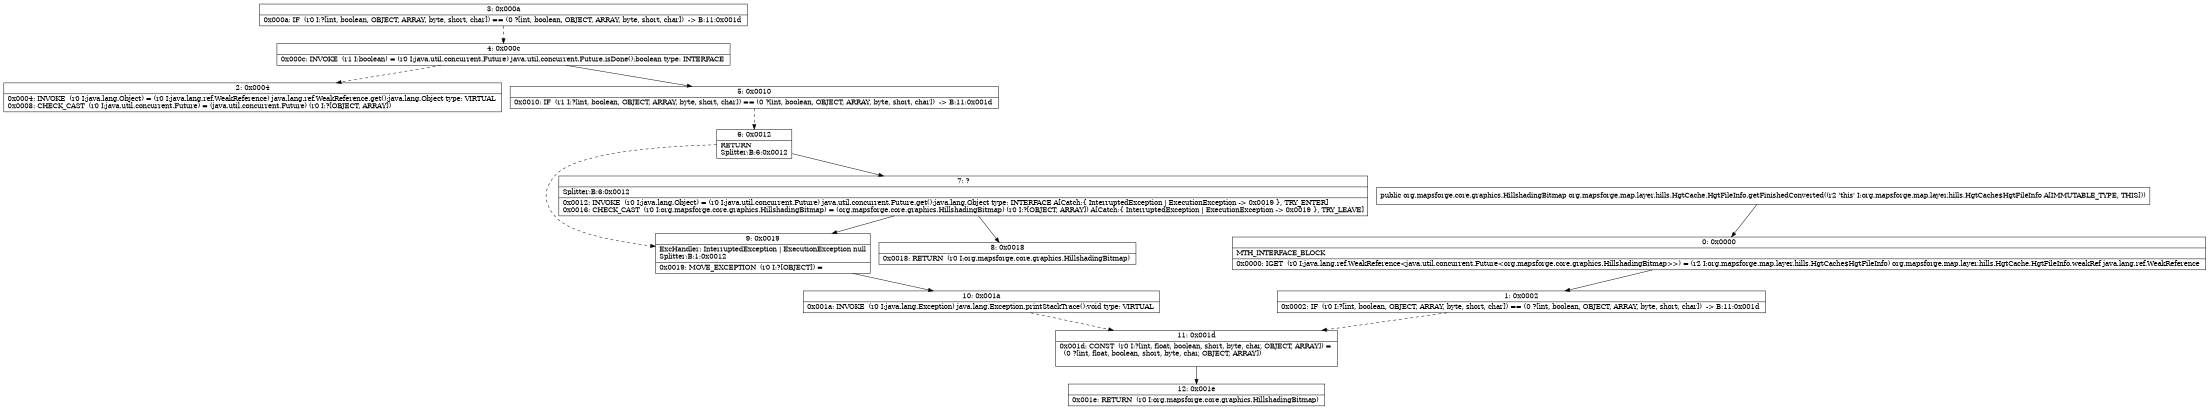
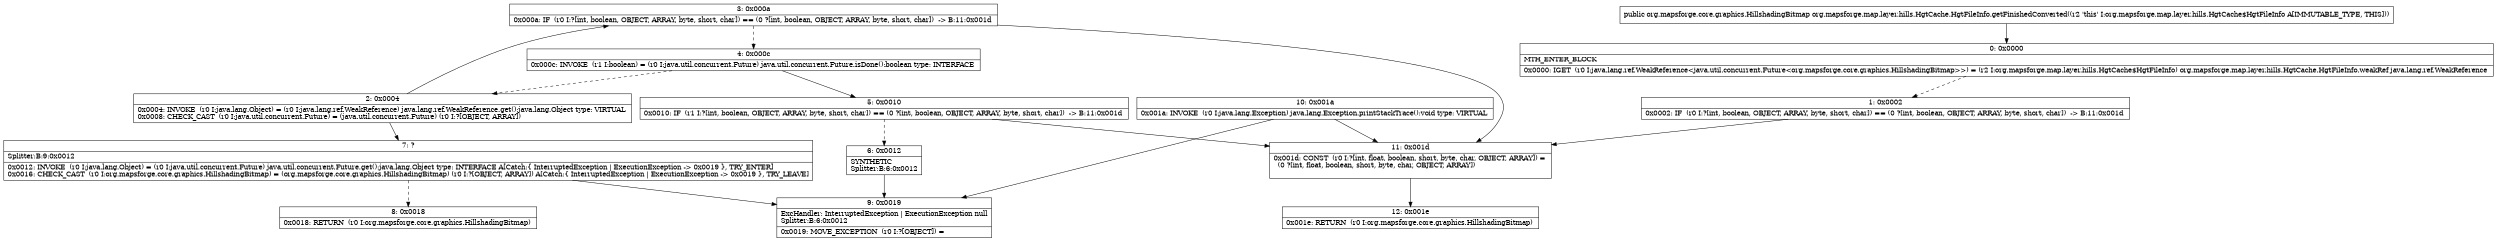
  digraph {
    node [shape=record]
-   n1 [label="{0\:\ 0x0000|MTH_INTERFACE_BLOCK\l|0x0000: IGET  (r0 I:java.lang.ref.WeakReference\<java.util.concurrent.Future\<org.mapsforge.core.graphics.HillshadingBitmap\>\>) = (r2 I:org.mapsforge.map.layer.hills.HgtCache$HgtFileInfo) org.mapsforge.map.layer.hills.HgtCache.HgtFileInfo.weakRef java.lang.ref.WeakReference \l}"]
+   n1 [label="{0\:\ 0x0000|MTH_ENTER_BLOCK\l|0x0000: IGET  (r0 I:java.lang.ref.WeakReference\<java.util.concurrent.Future\<org.mapsforge.core.graphics.HillshadingBitmap\>\>) = (r2 I:org.mapsforge.map.layer.hills.HgtCache$HgtFileInfo) org.mapsforge.map.layer.hills.HgtCache.HgtFileInfo.weakRef java.lang.ref.WeakReference \l}"]
    n2 [label="{1\:\ 0x0002|0x0002: IF  (r0 I:?[int, boolean, OBJECT, ARRAY, byte, short, char]) == (0 ?[int, boolean, OBJECT, ARRAY, byte, short, char])  \-\> B:11:0x001d \l}"]
    n3 [label="{11\:\ 0x001d|0x001d: CONST  (r0 I:?[int, float, boolean, short, byte, char, OBJECT, ARRAY]) = \l  (0 ?[int, float, boolean, short, byte, char, OBJECT, ARRAY])\l \l}"]
    n4 [label="{2\:\ 0x0004|0x0004: INVOKE  (r0 I:java.lang.Object) = (r0 I:java.lang.ref.WeakReference) java.lang.ref.WeakReference.get():java.lang.Object type: VIRTUAL \l0x0008: CHECK_CAST  (r0 I:java.util.concurrent.Future) = (java.util.concurrent.Future) (r0 I:?[OBJECT, ARRAY]) \l}"]
    n5 [label="{3\:\ 0x000a|0x000a: IF  (r0 I:?[int, boolean, OBJECT, ARRAY, byte, short, char]) == (0 ?[int, boolean, OBJECT, ARRAY, byte, short, char])  \-\> B:11:0x001d \l}"]
    n6 [label="{12\:\ 0x001e|0x001e: RETURN  (r0 I:org.mapsforge.core.graphics.HillshadingBitmap) \l}"]
    n7 [label="{4\:\ 0x000c|0x000c: INVOKE  (r1 I:boolean) = (r0 I:java.util.concurrent.Future) java.util.concurrent.Future.isDone():boolean type: INTERFACE \l}"]
    n8 [label="{5\:\ 0x0010|0x0010: IF  (r1 I:?[int, boolean, OBJECT, ARRAY, byte, short, char]) == (0 ?[int, boolean, OBJECT, ARRAY, byte, short, char])  \-\> B:11:0x001d \l}"]
-   n9 [label="{6\:\ 0x0012|RETURN\lSplitter:B:6:0x0012\l}"]
-   n10 [label="{7\:\ ?|Splitter:B:6:0x0012\l|0x0012: INVOKE  (r0 I:java.lang.Object) = (r0 I:java.util.concurrent.Future) java.util.concurrent.Future.get():java.lang.Object type: INTERFACE A[Catch:\{ InterruptedException \| ExecutionException \-\> 0x0019 \}, TRY_ENTER]\l0x0016: CHECK_CAST  (r0 I:org.mapsforge.core.graphics.HillshadingBitmap) = (org.mapsforge.core.graphics.HillshadingBitmap) (r0 I:?[OBJECT, ARRAY]) A[Catch:\{ InterruptedException \| ExecutionException \-\> 0x0019 \}, TRY_LEAVE]\l}"]
-   n11 [label="{9\:\ 0x0019|ExcHandler: InterruptedException \| ExecutionException null\lSplitter:B:1:0x0012\l|0x0019: MOVE_EXCEPTION  (r0 I:?[OBJECT]) =  \l}"]
+   n9 [label="{6\:\ 0x0012|SYNTHETIC\lSplitter:B:6:0x0012\l}"]
+   n10 [label="{7\:\ ?|Splitter:B:9:0x0012\l|0x0012: INVOKE  (r0 I:java.lang.Object) = (r0 I:java.util.concurrent.Future) java.util.concurrent.Future.get():java.lang.Object type: INTERFACE A[Catch:\{ InterruptedException \| ExecutionException \-\> 0x0019 \}, TRY_ENTER]\l0x0016: CHECK_CAST  (r0 I:org.mapsforge.core.graphics.HillshadingBitmap) = (org.mapsforge.core.graphics.HillshadingBitmap) (r0 I:?[OBJECT, ARRAY]) A[Catch:\{ InterruptedException \| ExecutionException \-\> 0x0019 \}, TRY_LEAVE]\l}"]
+   n11 [label="{9\:\ 0x0019|ExcHandler: InterruptedException \| ExecutionException null\lSplitter:B:6:0x0012\l|0x0019: MOVE_EXCEPTION  (r0 I:?[OBJECT]) =  \l}"]
    n12 [label="{8\:\ 0x0018|0x0018: RETURN  (r0 I:org.mapsforge.core.graphics.HillshadingBitmap) \l}"]
    n13 [label="{10\:\ 0x001a|0x001a: INVOKE  (r0 I:java.lang.Exception) java.lang.Exception.printStackTrace():void type: VIRTUAL \l}"]
    n14 [label="{public org.mapsforge.core.graphics.HillshadingBitmap org.mapsforge.map.layer.hills.HgtCache.HgtFileInfo.getFinishedConverted((r2 'this' I:org.mapsforge.map.layer.hills.HgtCache$HgtFileInfo A[IMMUTABLE_TYPE, THIS])) }"]
-   n1 -> n2
-   n2 -> n3 [style=dashed]
+   n1 -> n2 [style=dashed]
+   n2 -> n3
    n3 -> n6
+   n4 -> n5
+   n5 -> n3
    n5 -> n7 [style=dashed]
    n7 -> n4 [style=dashed]
    n7 -> n8
+   n8 -> n3
    n8 -> n9 [style=dashed]
-   n9 -> n10
-   n9 -> n11 [style=dashed]
+   n4 -> n10
+   n9 -> n11
    n10 -> n11
-   n10 -> n12
-   n11 -> n13
-   n13 -> n3 [style=dashed]
+   n10 -> n12 [style=dashed]
+   n13 -> n11
+   n13 -> n3
    n14 -> n1
  }
